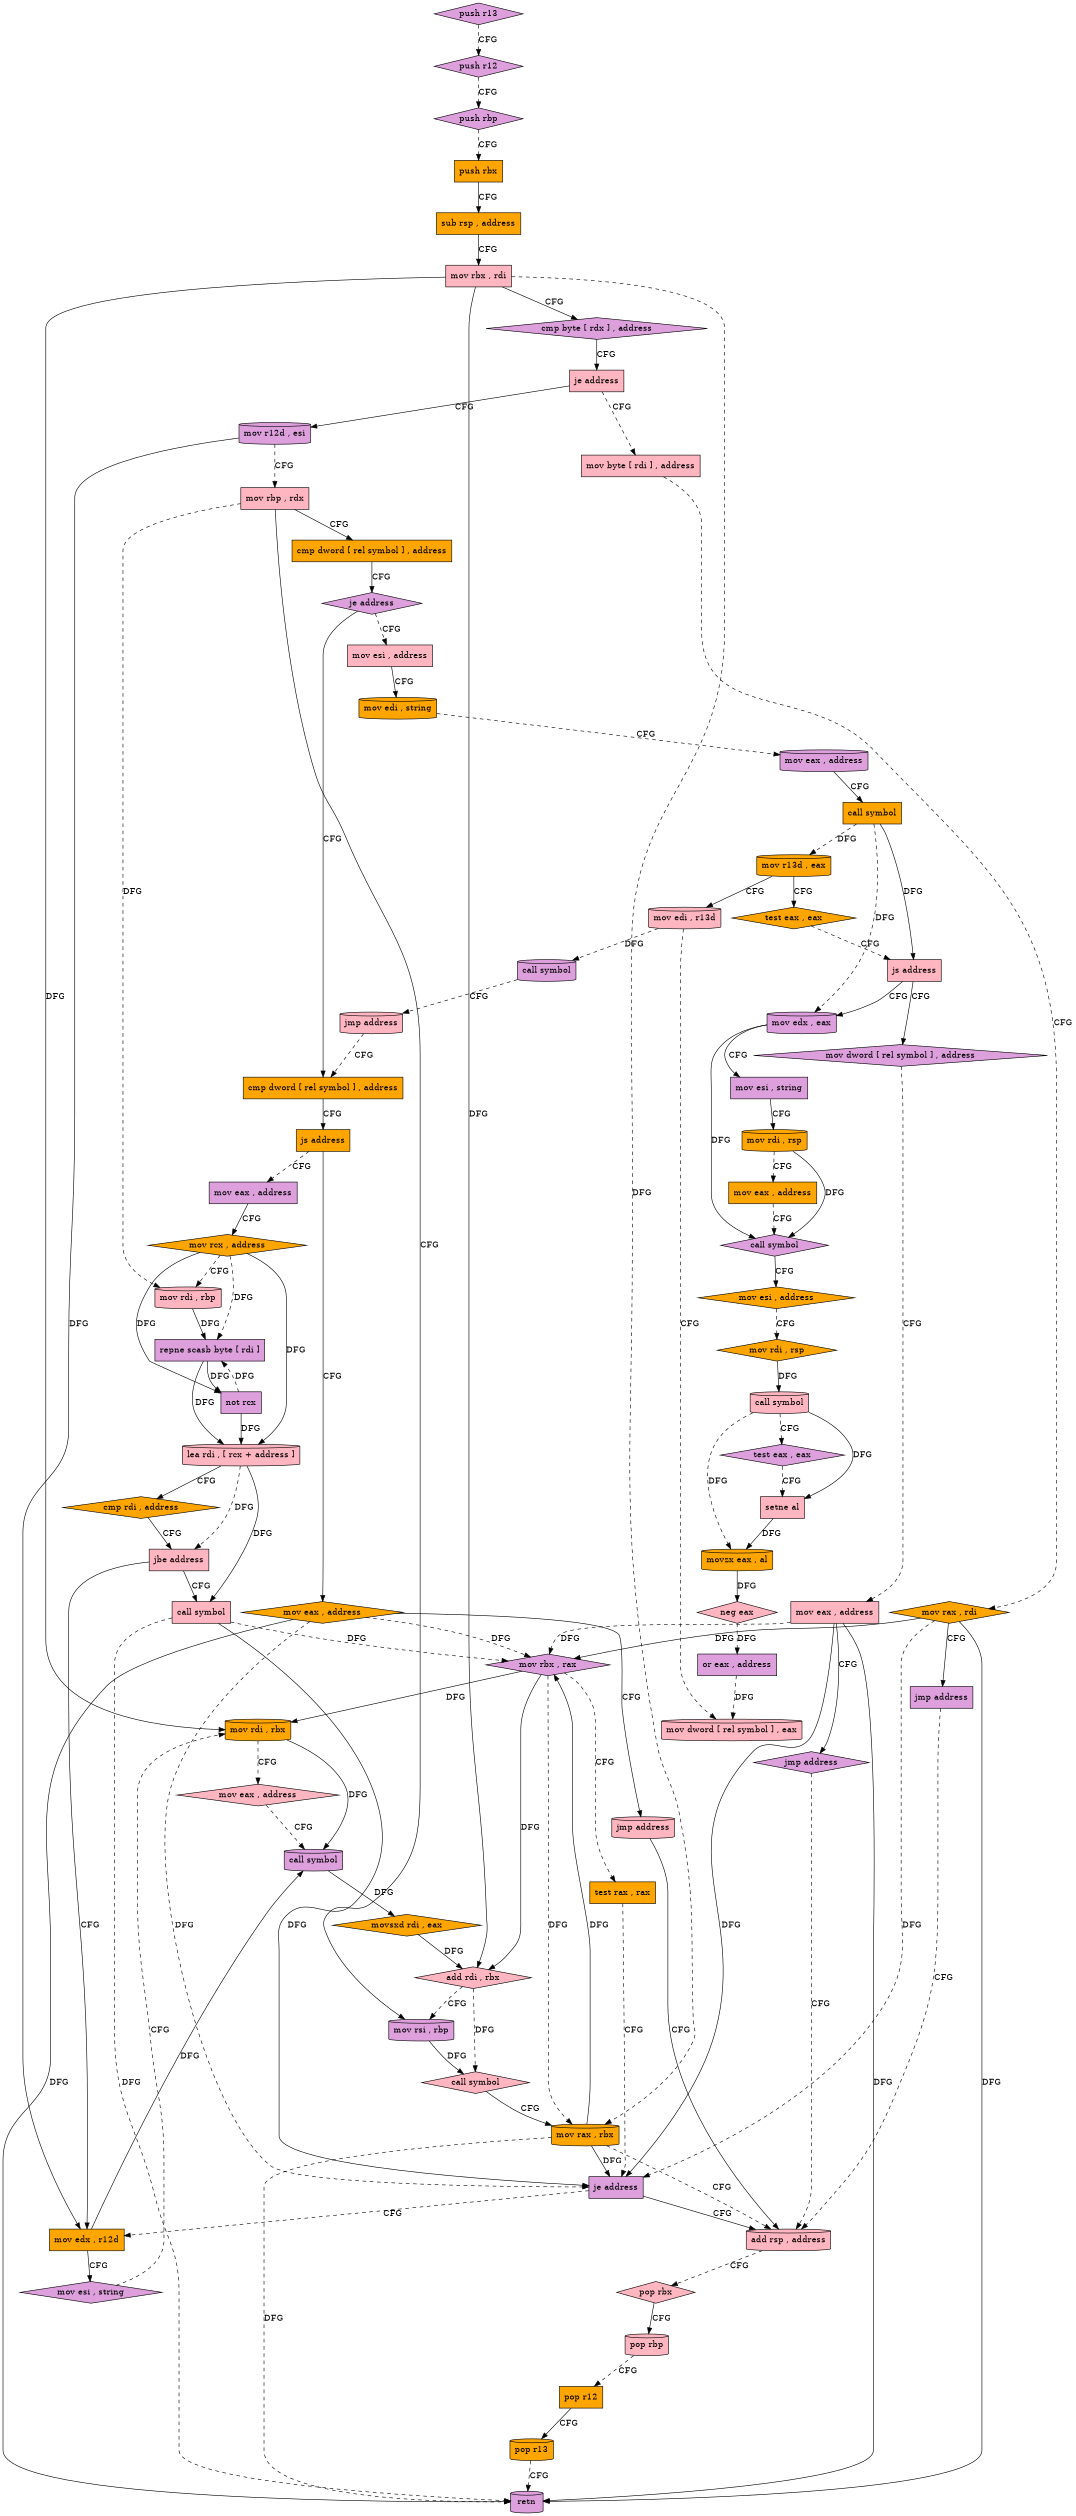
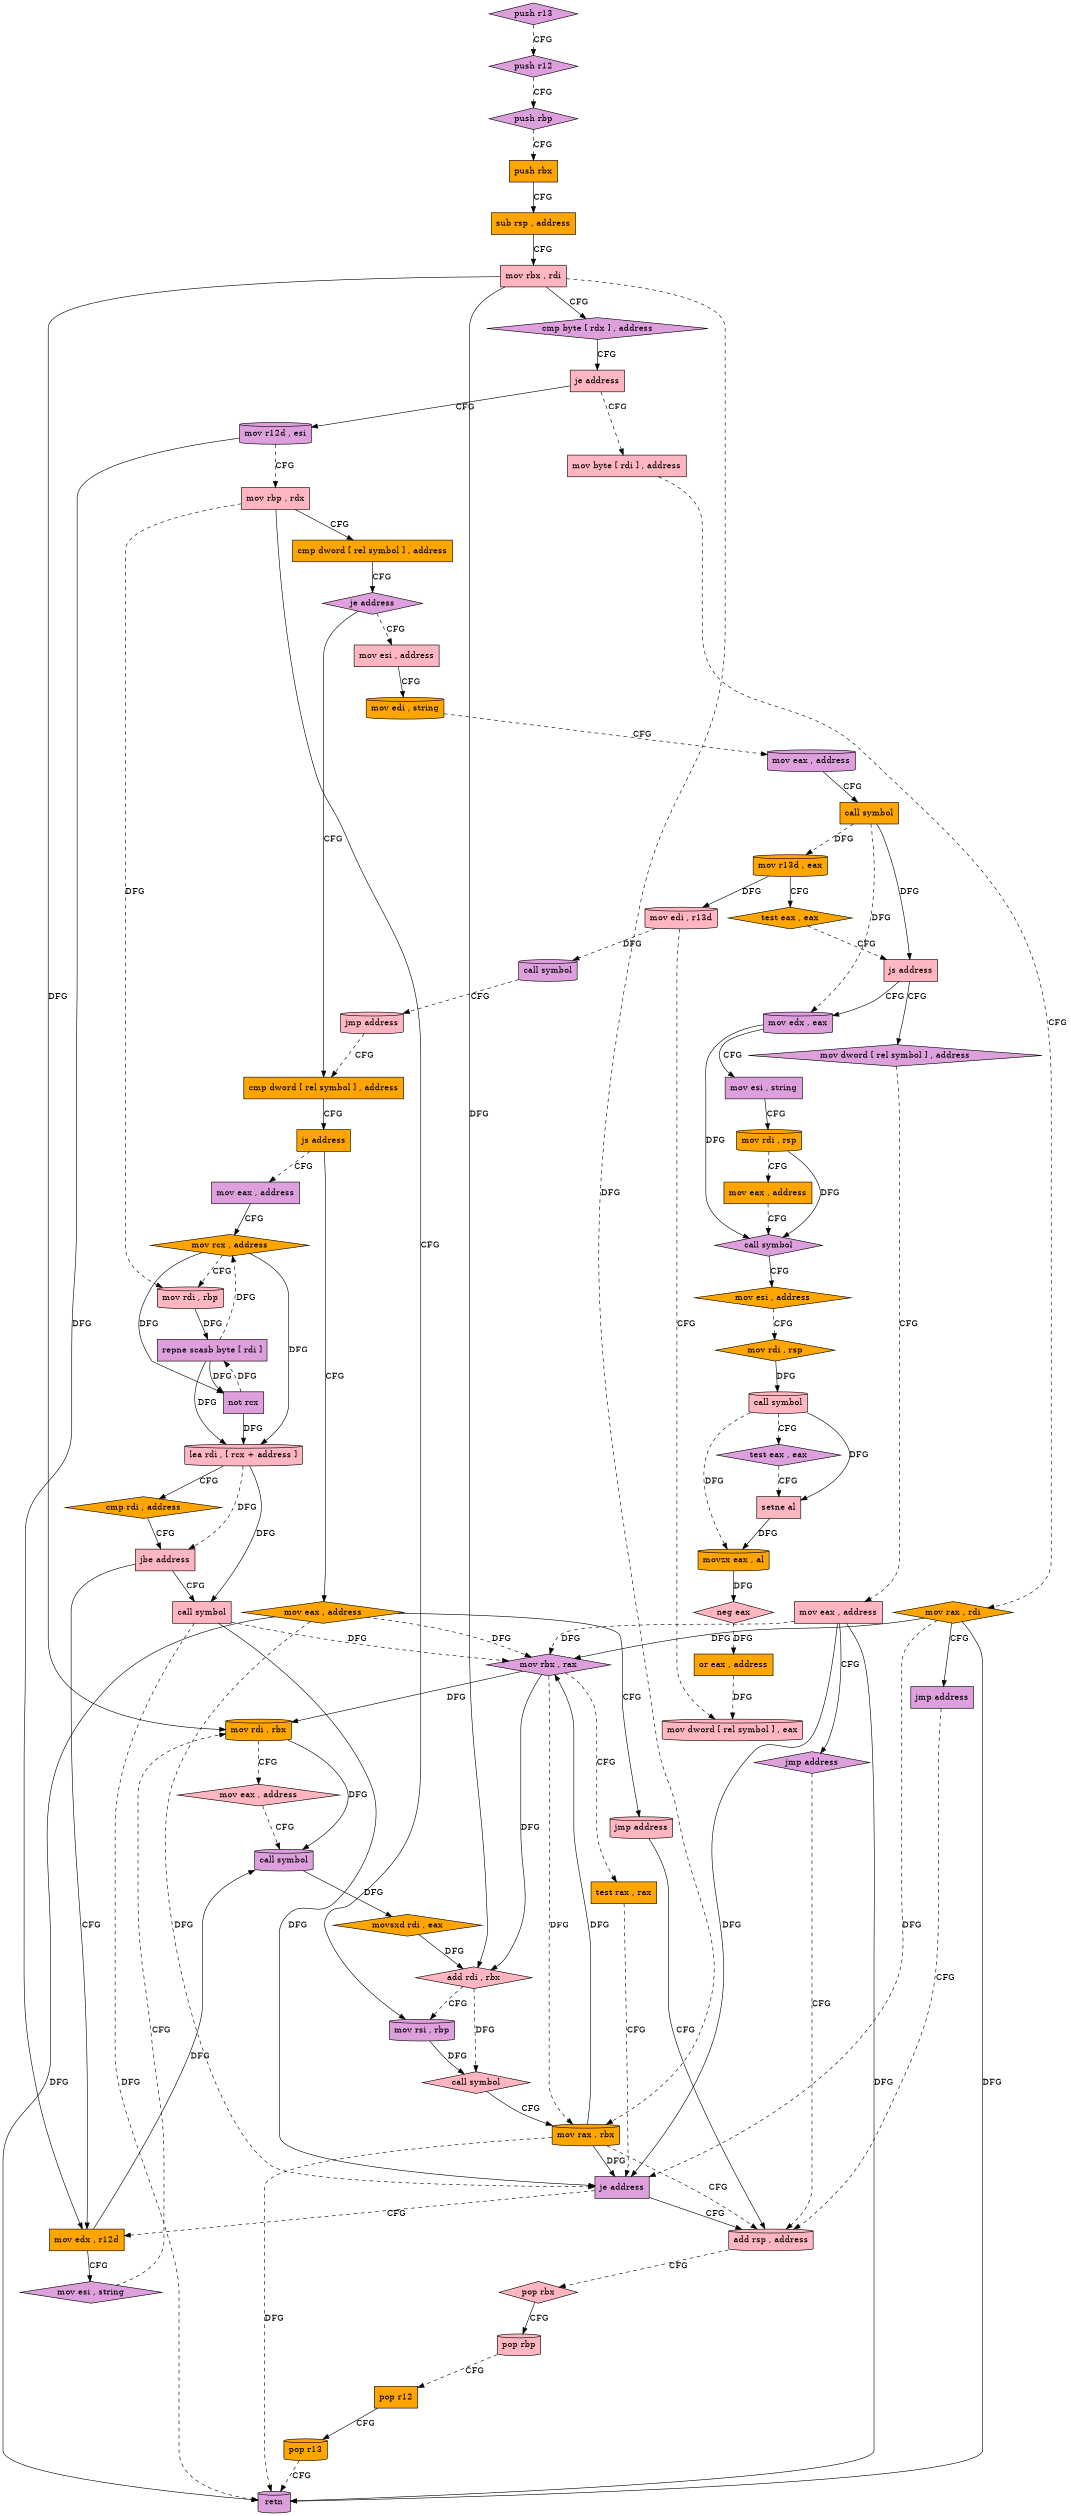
  digraph {
    node [fillcolor=orange shape=box style=filled]
    edge [style=solid]
    n1 [fillcolor=plum label="push r13" shape=diamond]
    n2 [fillcolor=plum label="push r12" shape=diamond]
    n3 [fillcolor=plum label="push rbp" shape=diamond]
    n4 [label="push rbx"]
    n5 [label="sub rsp , address"]
    n6 [fillcolor=lightpink label="mov rbx , rdi"]
    n7 [fillcolor=plum label="cmp byte [ rdx ] , address" shape=diamond]
    n8 [label="mov rdi , rbx" shape=cylinder]
    n9 [fillcolor=lightpink label="add rdi , rbx" shape=diamond]
    n10 [label="mov rax , rbx" shape=cylinder]
    n11 [fillcolor=lightpink label="je address"]
    n12 [fillcolor=plum label="call symbol" shape=cylinder]
    n13 [fillcolor=lightpink label="mov eax , address" shape=diamond]
    n14 [fillcolor=plum label="mov rsi , rbp" shape=cylinder]
    n15 [fillcolor=lightpink label="call symbol" shape=diamond]
    n16 [fillcolor=plum label=retn shape=cylinder]
    n17 [fillcolor=plum label="mov rbx , rax" shape=diamond]
    n18 [fillcolor=plum label="je address"]
    n19 [fillcolor=lightpink label="add rsp , address" shape=cylinder]
    n20 [fillcolor=lightpink label="mov byte [ rdi ] , address"]
    n21 [fillcolor=plum label="mov r12d , esi" shape=cylinder]
    n22 [label="mov rax , rdi" shape=diamond]
    n23 [fillcolor=lightpink label="mov rbp , rdx"]
    n24 [label="mov edx , r12d"]
    n25 [fillcolor=plum label="jmp address"]
    n26 [label="cmp dword [ rel symbol ] , address"]
    n27 [fillcolor=lightpink label="mov rdi , rbp" shape=cylinder]
    n28 [fillcolor=plum label="mov esi , string" shape=diamond]
    n29 [label="test rax , rax"]
    n30 [fillcolor=lightpink label="pop rbx" shape=diamond]
    n31 [fillcolor=lightpink label="pop rbp" shape=cylinder]
    n32 [fillcolor=plum label="je address" shape=diamond]
    n33 [fillcolor=plum label="repne scasb byte [ rdi ]"]
    n34 [fillcolor=lightpink label="mov esi , address"]
    n35 [label="cmp dword [ rel symbol ] , address"]
    n36 [label="mov edi , string" shape=cylinder]
    n37 [label="js address"]
    n38 [fillcolor=plum label="mov eax , address" shape=cylinder]
    n39 [label="mov eax , address" shape=diamond]
    n40 [fillcolor=plum label="mov eax , address"]
    n41 [label="pop r12"]
    n42 [label="pop r13" shape=cylinder]
    n43 [label="call symbol"]
    n44 [label="mov r13d , eax" shape=cylinder]
    n45 [fillcolor=lightpink label="js address"]
    n46 [fillcolor=plum label="mov edx , eax" shape=cylinder]
    n47 [label="test eax , eax" shape=diamond]
    n48 [fillcolor=lightpink label="mov edi , r13d" shape=cylinder]
    n49 [fillcolor=plum label="mov dword [ rel symbol ] , address" shape=diamond]
    n50 [fillcolor=plum label="mov esi , string"]
    n51 [fillcolor=plum label="call symbol" shape=diamond]
    n52 [fillcolor=lightpink label="mov dword [ rel symbol ] , eax" shape=cylinder]
    n53 [fillcolor=plum label="call symbol" shape=cylinder]
    n54 [fillcolor=lightpink label="mov eax , address"]
    n55 [fillcolor=plum label="jmp address" shape=diamond]
    n56 [label="mov rdi , rsp" shape=cylinder]
    n57 [label="mov esi , address" shape=diamond]
    n58 [fillcolor=lightpink label="jmp address" shape=cylinder]
    n59 [label="mov rcx , address" shape=diamond]
    n60 [fillcolor=plum label="not rcx"]
    n61 [fillcolor=lightpink label="lea rdi , [ rcx + address ]" shape=cylinder]
    n62 [label="mov eax , address"]
    n63 [label="mov rdi , rsp" shape=diamond]
    n64 [fillcolor=lightpink label="call symbol" shape=cylinder]
    n65 [fillcolor=plum label="test eax , eax" shape=diamond]
    n66 [fillcolor=lightpink label="setne al"]
    n67 [label="movzx eax , al" shape=cylinder]
    n68 [fillcolor=lightpink label="neg eax" shape=diamond]
-   n69 [fillcolor=plum label="or eax , address"]
+   n69 [label="or eax , address"]
    n70 [fillcolor=lightpink label="jmp address" shape=cylinder]
    n71 [label="cmp rdi , address" shape=diamond]
    n72 [fillcolor=lightpink label="jbe address"]
    n73 [fillcolor=lightpink label="call symbol"]
    n74 [label="movsxd rdi , eax" shape=diamond]
    n1 -> n2 [label=CFG style=dashed]
    n2 -> n3 [label=CFG style=dashed]
    n3 -> n4 [label=CFG style=dashed]
    n4 -> n5 [label=CFG]
    n5 -> n6 [label=CFG]
    n6 -> n7 [label=CFG]
    n6 -> n8 [label=DFG]
    n6 -> n9 [label=DFG]
    n6 -> n10 [label=DFG style=dashed]
    n7 -> n11 [label=CFG]
    n8 -> n12 [label=DFG]
    n8 -> n13 [label=CFG style=dashed]
    n9 -> n14 [label=CFG style=dashed]
    n9 -> n15 [label=DFG style=dashed]
    n10 -> n16 [label=DFG style=dashed]
    n10 -> n17 [label=DFG]
    n10 -> n18 [label=DFG]
    n10 -> n19 [label=CFG style=dashed]
    n11 -> n20 [label=CFG style=dashed]
    n11 -> n21 [label=CFG]
    n12 -> n74 [label=DFG]
    n13 -> n12 [label=CFG style=dashed]
    n14 -> n15 [label=DFG]
    n15 -> n10 [label=CFG]
    n17 -> n8 [label=DFG]
    n17 -> n9 [label=DFG]
    n17 -> n10 [label=DFG style=dashed]
    n17 -> n29 [label=CFG style=dashed]
    n18 -> n19 [label=CFG]
    n18 -> n24 [label=CFG style=dashed]
    n19 -> n30 [label=CFG style=dashed]
    n20 -> n22 [label=CFG style=dashed]
    n21 -> n23 [label=CFG style=dashed]
    n21 -> n24 [label=DFG]
    n22 -> n16 [label=DFG]
    n22 -> n17 [label=DFG]
    n22 -> n18 [label=DFG style=dashed]
    n22 -> n25 [label=CFG]
    n23 -> n14 [label=CFG]
    n23 -> n26 [label=CFG]
    n23 -> n27 [label=DFG style=dashed]
    n24 -> n12 [label=DFG]
    n24 -> n28 [label=CFG]
    n25 -> n19 [label=CFG style=dashed]
    n26 -> n32 [label=CFG]
    n27 -> n33 [label=DFG]
    n28 -> n8 [label=CFG style=dashed]
    n29 -> n18 [label=CFG style=dashed]
    n30 -> n31 [label=CFG]
    n31 -> n41 [label=CFG style=dashed]
    n32 -> n34 [label=CFG style=dashed]
    n32 -> n35 [label=CFG]
    n33 -> n60 [label=DFG]
    n33 -> n61 [label=DFG]
    n34 -> n36 [label=CFG]
    n35 -> n37 [label=CFG]
    n36 -> n38 [label=CFG style=dashed]
    n37 -> n39 [label=CFG]
    n37 -> n40 [label=CFG style=dashed]
    n38 -> n43 [label=CFG]
    n39 -> n16 [label=DFG]
    n39 -> n17 [label=DFG style=dashed]
    n39 -> n18 [label=DFG style=dashed]
    n39 -> n58 [label=CFG]
    n40 -> n59 [label=CFG]
    n41 -> n42 [label=CFG]
    n42 -> n16 [label=CFG style=dashed]
    n43 -> n44 [label=DFG style=dashed]
    n43 -> n45 [label=DFG]
    n43 -> n46 [label=DFG style=dashed]
    n44 -> n47 [label=CFG]
-   n44 -> n48 [label=CFG]
+   n44 -> n48 [label=DFG]
    n45 -> n46 [label=CFG]
    n45 -> n49 [label=CFG]
    n46 -> n50 [label=CFG]
    n46 -> n51 [label=DFG]
    n47 -> n45 [label=CFG style=dashed]
    n48 -> n52 [label=CFG style=dashed]
    n48 -> n53 [label=DFG style=dashed]
    n49 -> n54 [label=CFG style=dashed]
    n50 -> n56 [label=CFG]
    n51 -> n57 [label=CFG]
    n53 -> n70 [label=CFG style=dashed]
    n54 -> n16 [label=DFG]
    n54 -> n17 [label=DFG style=dashed]
    n54 -> n18 [label=DFG]
    n54 -> n55 [label=CFG]
    n55 -> n19 [label=CFG style=dashed]
    n56 -> n51 [label=DFG]
    n56 -> n62 [label=CFG style=dashed]
    n57 -> n63 [label=CFG style=dashed]
    n58 -> n19 [label=CFG]
    n59 -> n27 [label=CFG style=dashed]
-   n59 -> n33 [label=DFG style=dashed]
+   n33 -> n59 [label=DFG style=dashed]
    n59 -> n60 [label=DFG]
    n59 -> n61 [label=DFG]
    n60 -> n33 [label=DFG style=dashed]
    n60 -> n61 [label=DFG]
    n61 -> n71 [label=CFG]
    n61 -> n72 [label=DFG style=dashed]
    n61 -> n73 [label=DFG]
    n62 -> n51 [label=CFG style=dashed]
    n63 -> n64 [label=DFG]
    n64 -> n65 [label=CFG style=dashed]
    n64 -> n66 [label=DFG]
    n64 -> n67 [label=DFG style=dashed]
    n65 -> n66 [label=CFG style=dashed]
    n66 -> n67 [label=DFG]
    n67 -> n68 [label=DFG]
    n68 -> n69 [label=DFG style=dashed]
    n69 -> n52 [label=DFG style=dashed]
    n70 -> n35 [label=CFG style=dashed]
    n71 -> n72 [label=CFG]
    n72 -> n24 [label=CFG]
    n72 -> n73 [label=CFG]
    n73 -> n16 [label=DFG style=dashed]
    n73 -> n17 [label=DFG style=dashed]
    n73 -> n18 [label=DFG]
    n74 -> n9 [label=DFG]
  }
